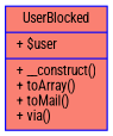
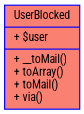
  digraph {
    fontname="Roboto Condensed"
-   n1 [color=blue fillcolor=salmon fontcolor=black fontname="Roboto Condensed" fontsize=10 height=0.2 label="{UserBlocked\n|+ $user\l|+ __construct()\l+ toArray()\l+ toMail()\l+ via()\l}" shape=record style=filled width=0.4]
+   n1 [color=blue fillcolor=salmon fontcolor=black fontname="Roboto Condensed" fontsize=10 height=0.2 label="{UserBlocked\n|+ $user\l|+ __toMail()\l+ toArray()\l+ toMail()\l+ via()\l}" shape=record style=filled width=0.4]
  }
